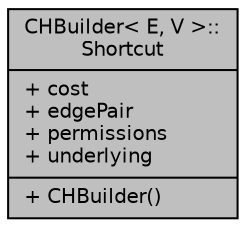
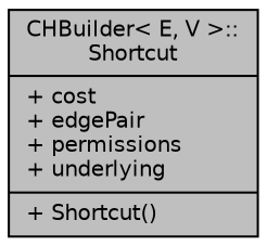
  digraph {
-   n1 [color=black fillcolor=grey75 fontcolor=black fontname=Helvetica fontsize=10 height=0.2 label="{CHBuilder\< E, V \>::\lShortcut\n|+ cost\l+ edgePair\l+ permissions\l+ underlying\l|+ CHBuilder()\l}" shape=record style=filled width=0.4]
+   n1 [color=black fillcolor=grey75 fontcolor=black fontname=Helvetica fontsize=10 height=0.2 label="{CHBuilder\< E, V \>::\lShortcut\n|+ cost\l+ edgePair\l+ permissions\l+ underlying\l|+ Shortcut()\l}" shape=record style=filled width=0.4]
  }
